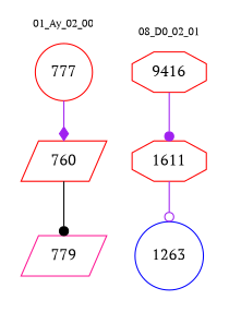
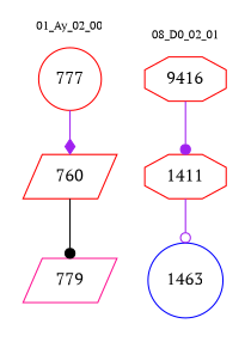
  digraph {
    fontname="PT Serif"
    node [color=red fontname="PT Serif" shape=circle]
    edge [arrowhead=dot color=purple fontname="PT Serif"]
    n1 [label=777]
    n2 [label=760 shape=parallelogram]
    n3 [color=deeppink label=779 shape=parallelogram]
    n4 [label=9416 shape=octagon]
-   n5 [label=1611 shape=octagon]
-   n6 [color=blue label=1263]
+   n5 [label=1411 shape=octagon]
+   n6 [color=blue label=1463]
    subgraph cluster_1 {
      color=white
      fontsize=10
      label="01_Ay_02_00"
      n1
      n2
      n3
    }
    subgraph cluster_2 {
      color=white
      fontsize=10
      label="08_D0_02_01"
      n4
      n5
      n6
    }
    n1 -> n2 [arrowhead=diamond]
    n2 -> n3 [color=black]
    n4 -> n5
    n5 -> n6 [arrowhead=odot]
  }
